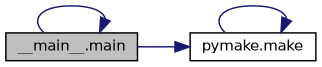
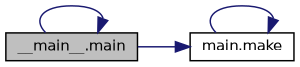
  digraph {
    rankdir=LR
    node [color=black fontname=Helvetica fontsize=10 shape=record style=filled]
    edge [color=midnightblue fontname=Helvetica fontsize=10 labelfontname=Helvetica labelfontsize=10 style=solid]
    n1 [fillcolor=grey75 fontcolor=black height=0.2 label="__main__.main" width=0.4]
-   n2 [fillcolor=white height=0.2 label="pymake.make" width=0.4]
+   n2 [fillcolor=white height=0.2 label="main.make" width=0.4]
    n1 -> n1
    n1 -> n2
    n2 -> n2
  }
